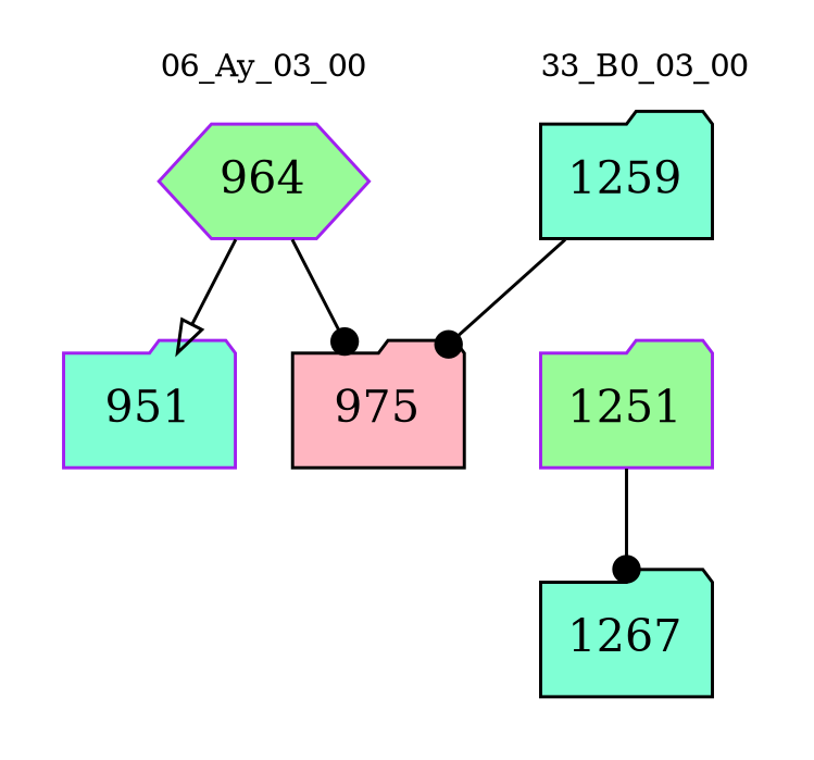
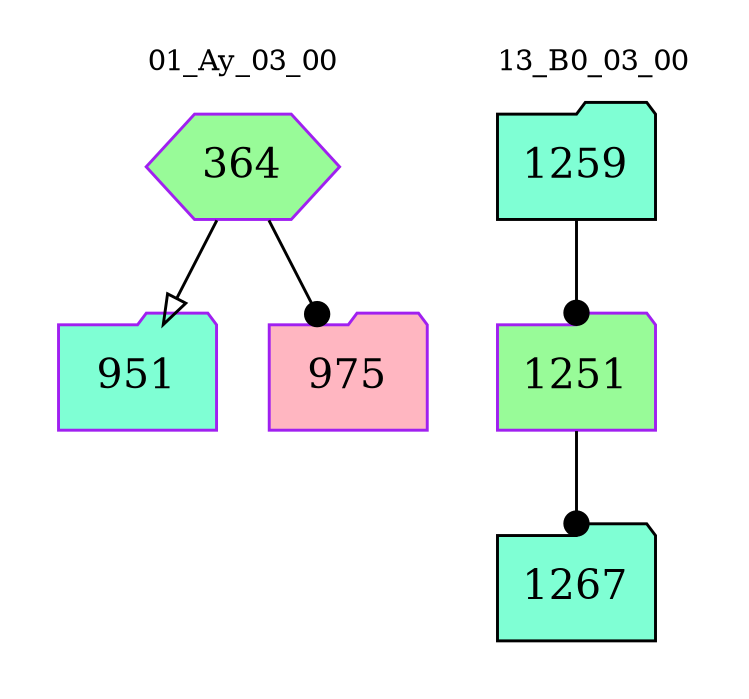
  digraph {
    node [color=purple fillcolor=aquamarine shape=folder style=filled]
    edge [arrowhead=dot color=black]
-   n1 [fillcolor=palegreen label=964 shape=hexagon]
+   n1 [fillcolor=palegreen label=364 shape=hexagon]
    n2 [label=951]
-   n3 [color=black fillcolor=lightpink label=975]
+   n3 [fillcolor=lightpink label=975]
    n4 [color=black label=1259]
    n5 [fillcolor=palegreen label=1251]
    n6 [color=black label=1267]
    subgraph cluster_1 {
      color=white
      fontsize=10
-     label="06_Ay_03_00"
+     label="01_Ay_03_00"
      n1
      n2
      n3
    }
    subgraph cluster_2 {
      color=white
      fontsize=10
-     label="33_B0_03_00"
+     label="13_B0_03_00"
      n4
      n5
      n6
    }
    n1 -> n2 [arrowhead=onormal]
    n1 -> n3
-   n4 -> n3
+   n4 -> n5
    n5 -> n6
  }
